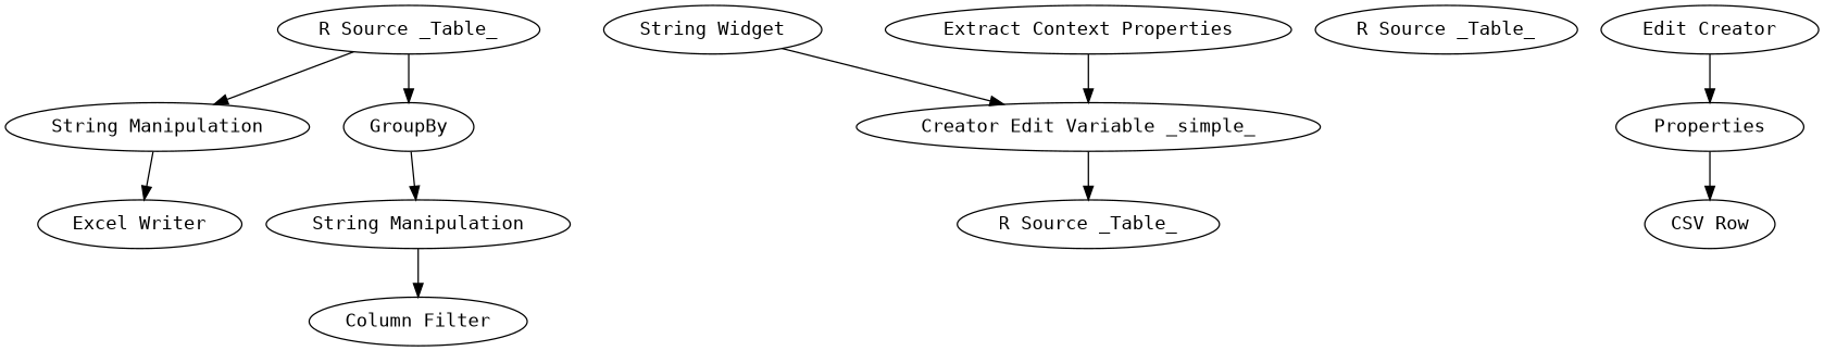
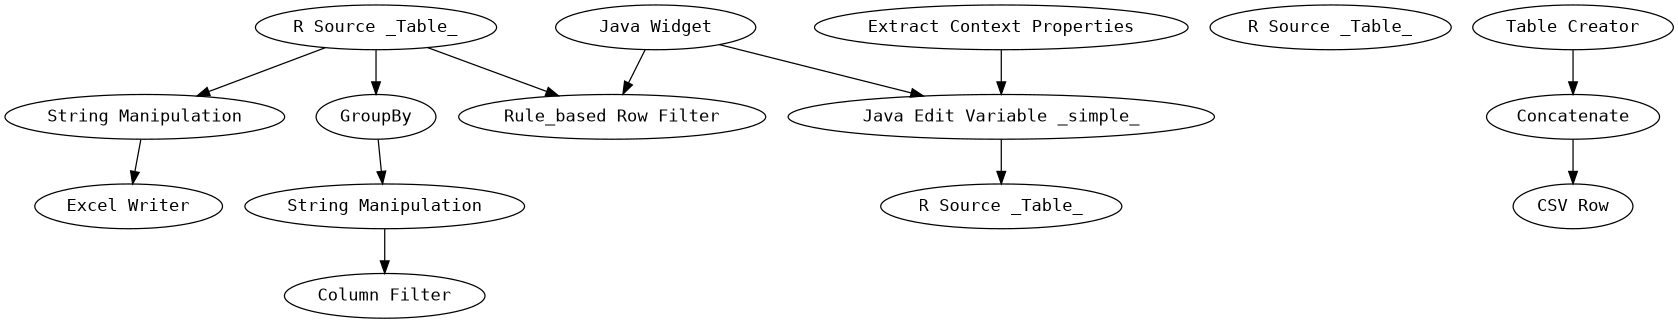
  digraph {
    fontname="DejaVu Sans Mono"
    rankdir=TB
    node [fontname="DejaVu Sans Mono"]
    edge [fontname="DejaVu Sans Mono"]
    n1 [label="R Source _Table_"]
+   n2 [label="Rule_based Row Filter"]
    n3 [label="String Manipulation"]
    n4 [label=GroupBy]
    n5 [label="Excel Writer"]
    n6 [label="String Manipulation"]
    n7 [label="R Source _Table_"]
    n8 [label="R Source _Table_"]
-   n9 [label="Creator Edit Variable _simple_"]
+   n9 [label="Java Edit Variable _simple_"]
    n10 [label="Extract Context Properties"]
    n11 [label="Column Filter"]
-   n12 [label=Properties]
+   n12 [label=Concatenate]
    n13 [label="CSV Row"]
-   n14 [label="Edit Creator"]
-   n15 [label="String Widget"]
+   n14 [label="Table Creator"]
+   n15 [label="Java Widget"]
+   n1 -> n2
    n1 -> n3
    n1 -> n4
    n3 -> n5
    n4 -> n6
    n6 -> n11
    n9 -> n8
    n10 -> n9
    n12 -> n13
    n14 -> n12
+   n15 -> n2
    n15 -> n9
  }
